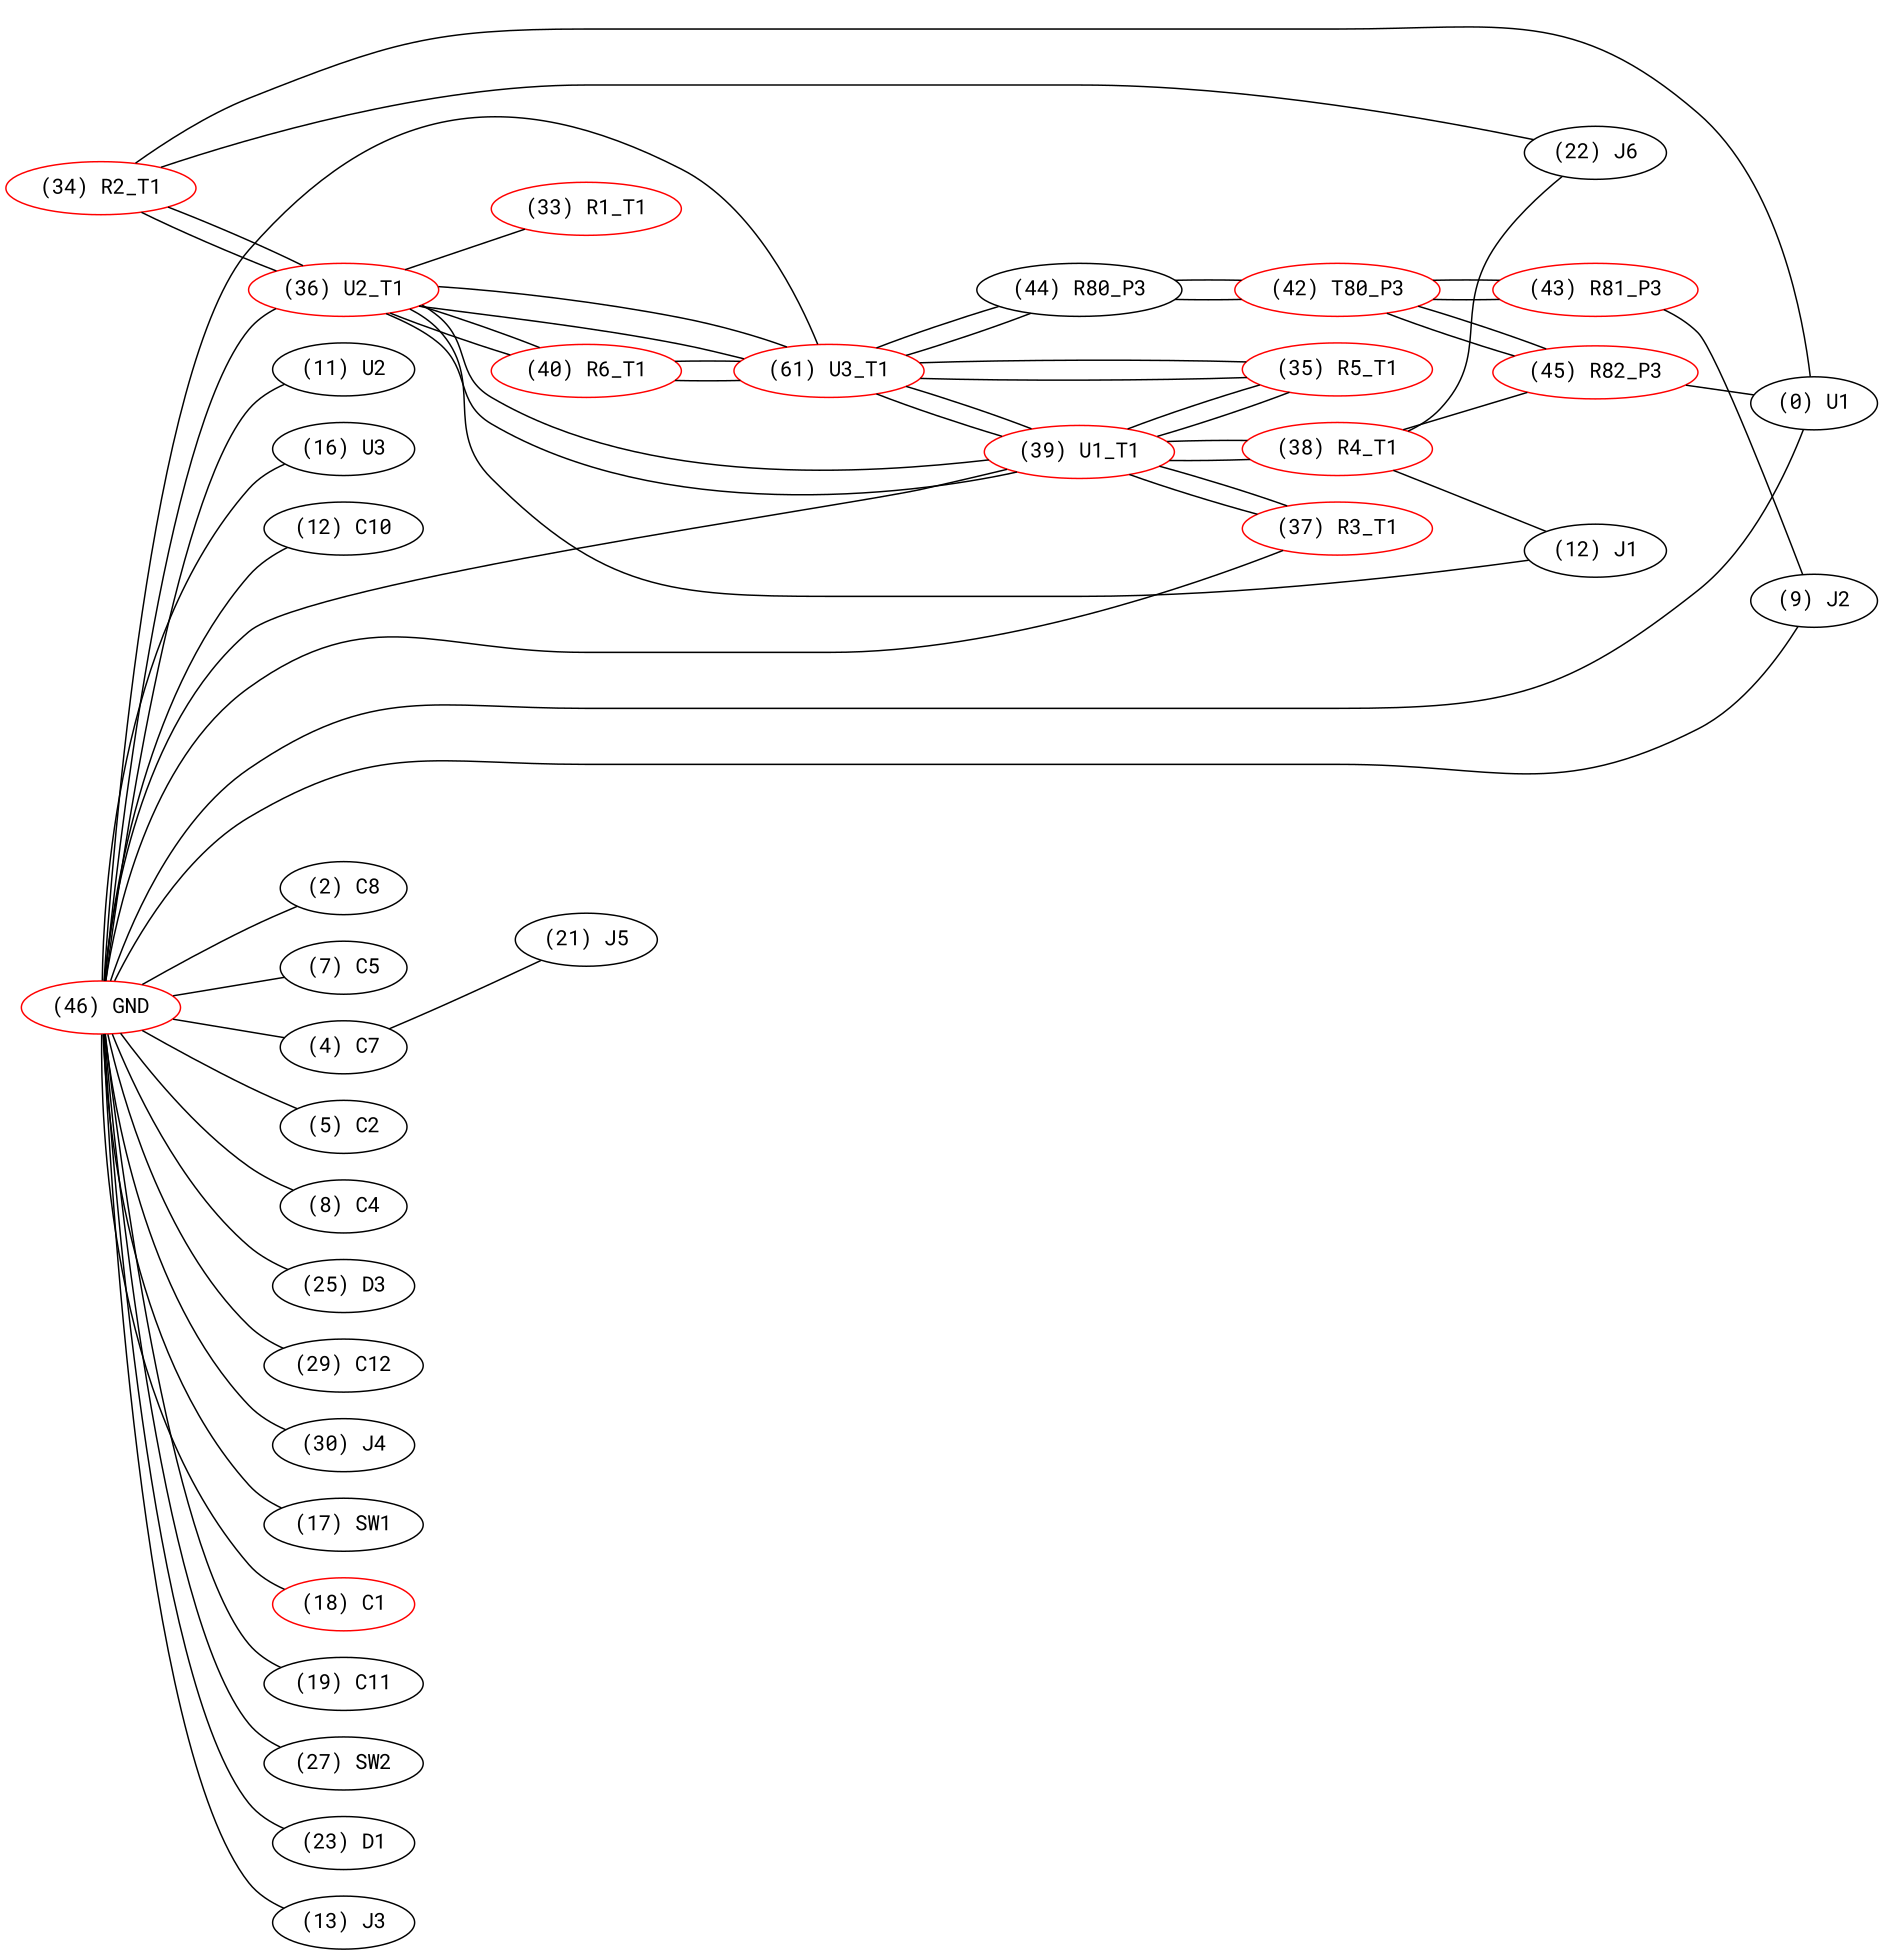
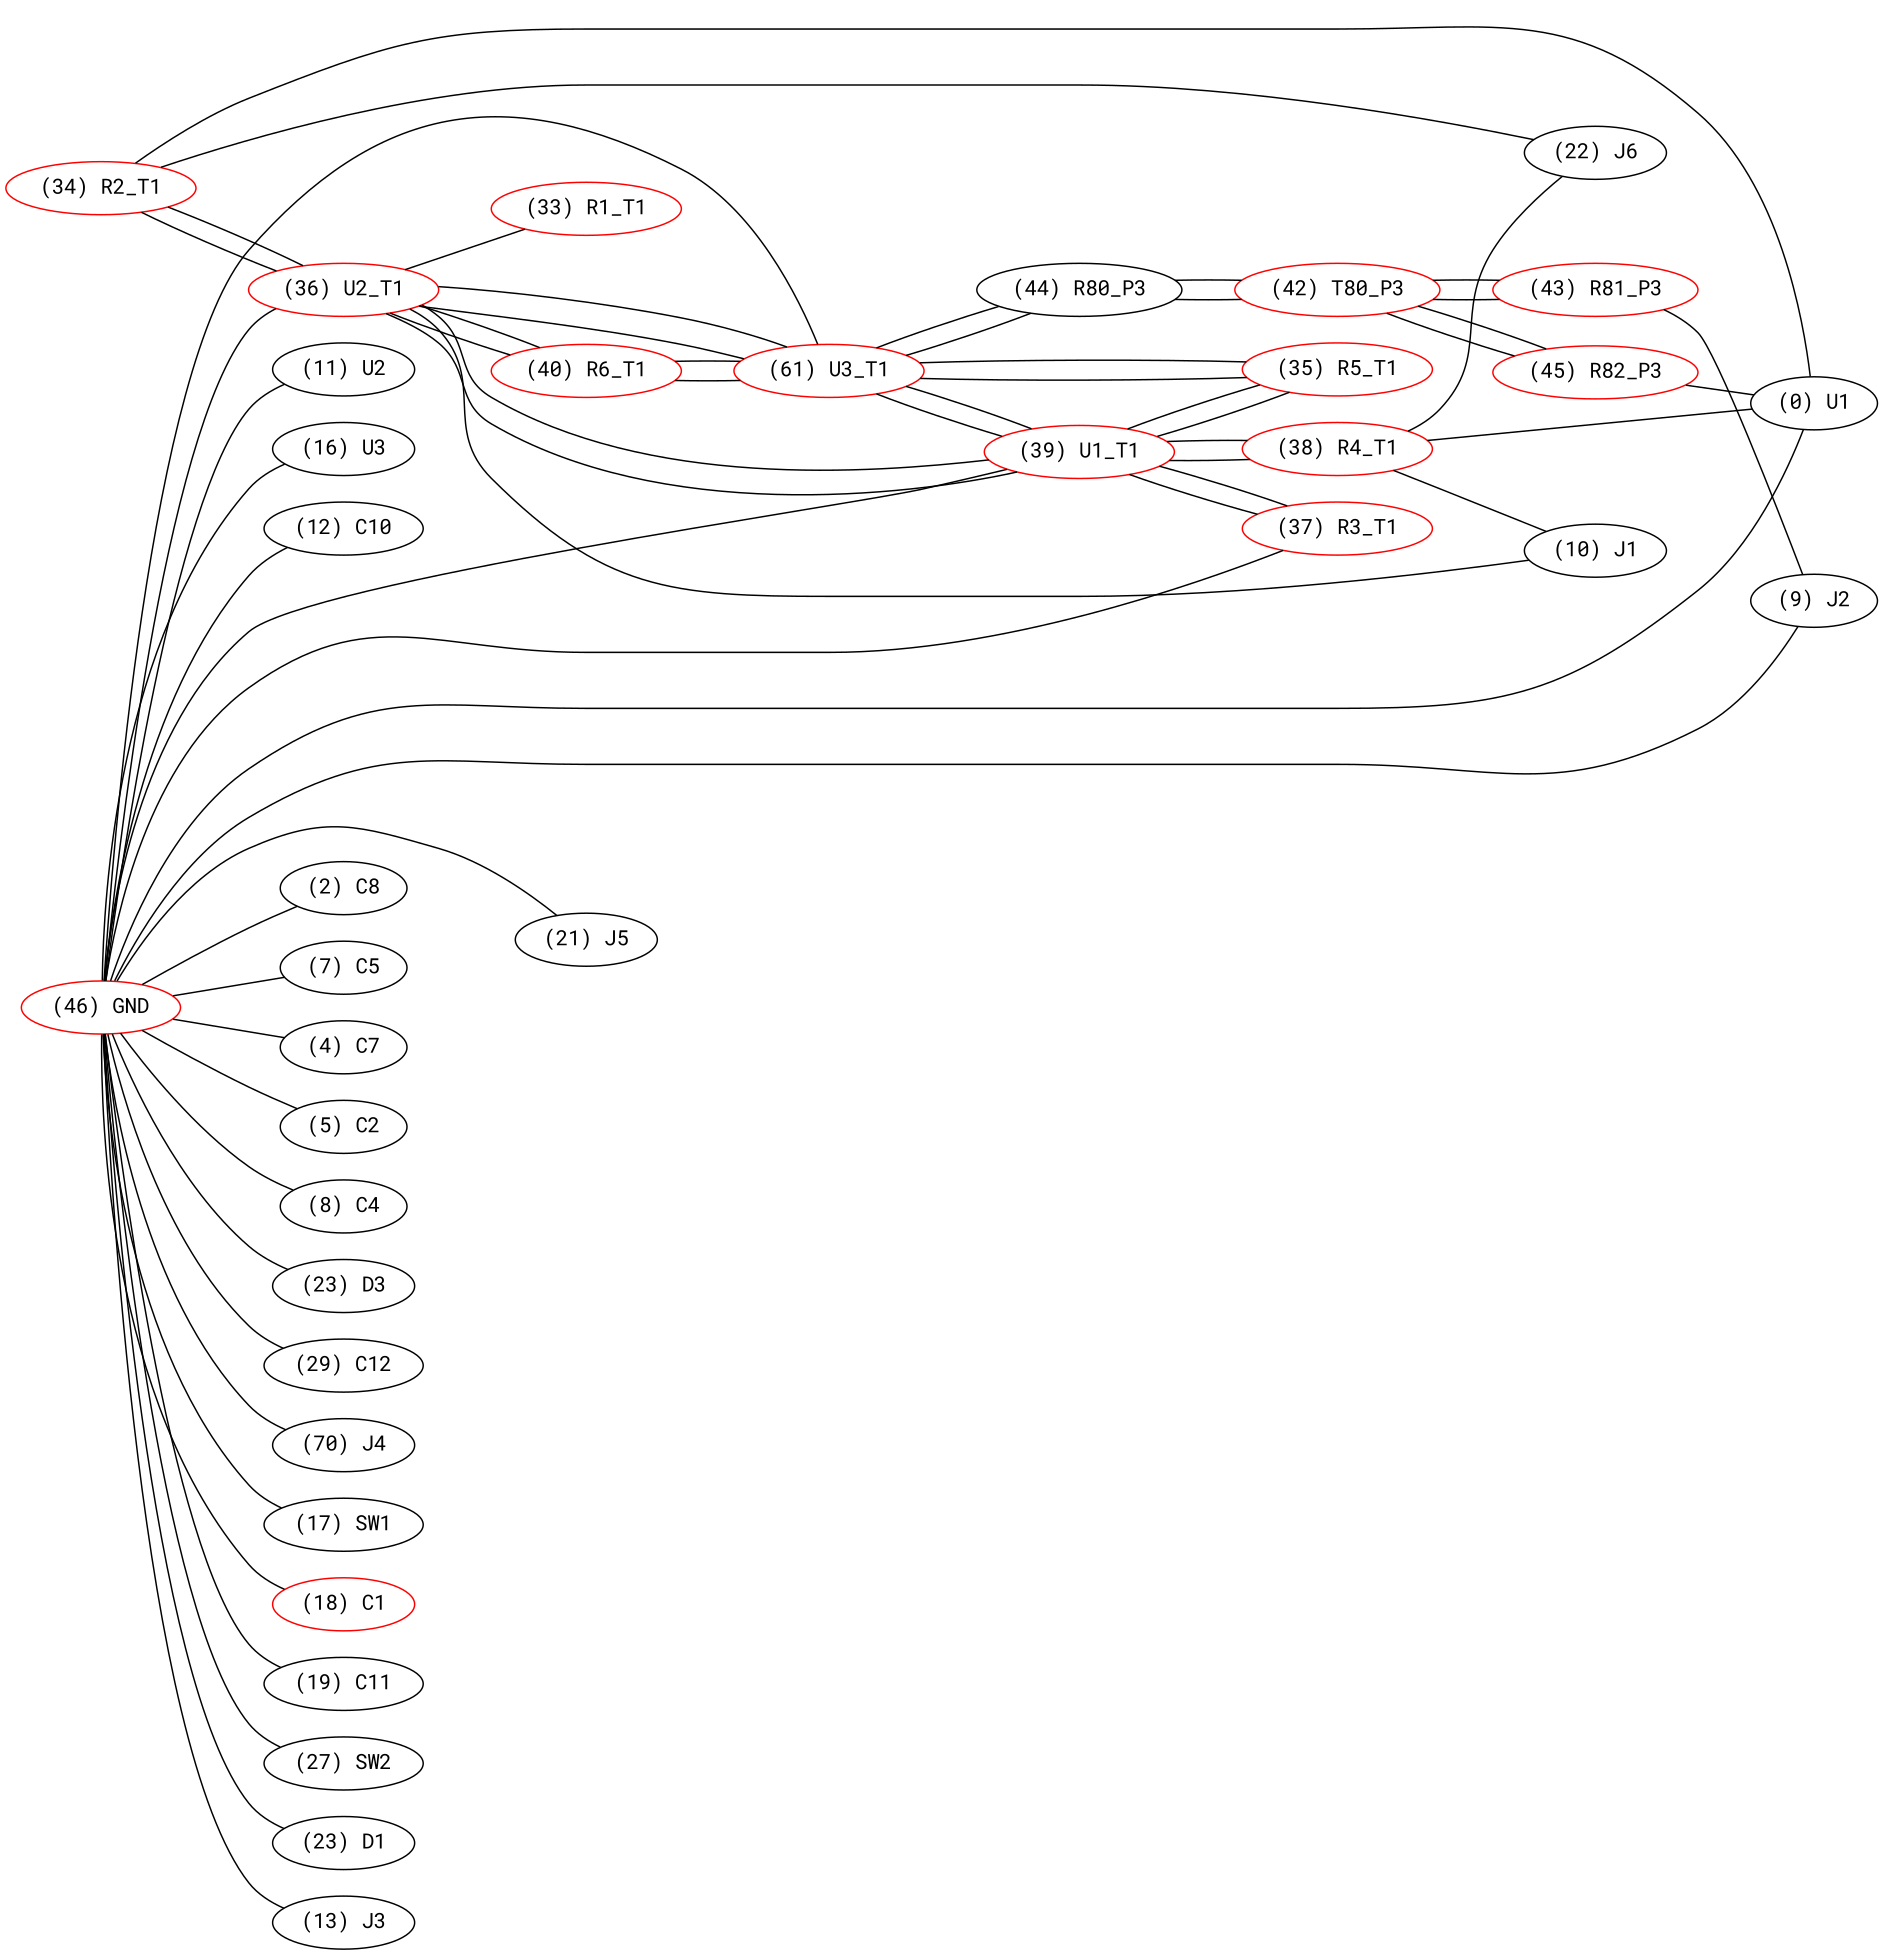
  graph {
    fontname="Roboto Mono"
    rankdir=LR
    node [fontname="Roboto Mono"]
    edge [fontname="Roboto Mono"]
    n1 [color=red label="(34) R2_T1"]
    n2 [label="(22) J6"]
    n3 [label="(0) U1"]
    n4 [color=red label="(36) U2_T1"]
-   n5 [label="(12) J1"]
+   n5 [label="(10) J1"]
    n6 [color=red label="(61) U3_T1"]
    n7 [color=red label="(39) U1_T1"]
    n8 [color=red label="(33) R1_T1"]
    n9 [color=red label="(40) R6_T1"]
    n10 [color=red label="(35) R5_T1"]
    n11 [color=black label="(44) R80_P3"]
    n12 [color=red label="(37) R3_T1"]
    n13 [color=red label="(38) R4_T1"]
    n14 [color=red label="(42) T80_P3"]
    n15 [color=red label="(43) R81_P3"]
    n16 [color=red label="(45) R82_P3"]
    n17 [label="(9) J2"]
    n18 [label="(21) J5"]
    n19 [color=red label="(46) GND"]
    n20 [label="(2) C8"]
    n21 [label="(7) C5"]
    n22 [label="(4) C7"]
    n23 [label="(5) C2"]
    n24 [label="(8) C4"]
-   n25 [label="(25) D3"]
+   n25 [label="(23) D3"]
    n26 [label="(29) C12"]
-   n27 [label="(30) J4"]
+   n27 [label="(70) J4"]
    n28 [label="(17) SW1"]
    n29 [color=red label="(18) C1"]
    n30 [label="(19) C11"]
    n31 [label="(27) SW2"]
    n32 [label="(23) D1"]
    n33 [label="(13) J3"]
    n34 [label="(11) U2"]
    n35 [label="(16) U3"]
    n36 [label="(12) C10"]
    n1 -- n2
    n1 -- n3
    n1 -- n4
    n4 -- n1
    n4 -- n5
    n4 -- n6
    n4 -- n7
    n4 -- n8
    n4 -- n9
    n6 -- n4
    n6 -- n7
    n6 -- n9
    n6 -- n10
    n6 -- n11
    n7 -- n4
    n7 -- n6
    n7 -- n10
    n7 -- n12
    n7 -- n13
    n9 -- n4
    n9 -- n6
    n10 -- n6
    n10 -- n7
    n11 -- n6
    n11 -- n14
    n12 -- n7
    n13 -- n2
-   n13 -- n16
+   n13 -- n3
    n13 -- n5
    n13 -- n7
    n14 -- n11
    n14 -- n15
    n14 -- n16
    n15 -- n14
    n15 -- n17
    n16 -- n3
    n16 -- n14
    n19 -- n3
    n19 -- n4
    n19 -- n6
    n19 -- n7
    n19 -- n12
    n19 -- n17
-   n22 -- n18
+   n19 -- n18
    n19 -- n20
    n19 -- n21
    n19 -- n22
    n19 -- n23
    n19 -- n24
    n19 -- n25
    n19 -- n26
    n19 -- n27
    n19 -- n28
    n19 -- n29
    n19 -- n30
    n19 -- n31
    n19 -- n32
    n19 -- n33
    n19 -- n34
    n19 -- n35
    n19 -- n36
  }
